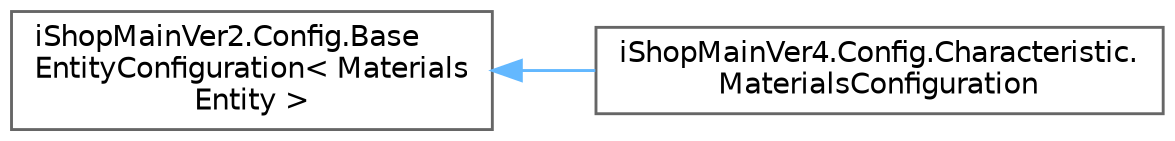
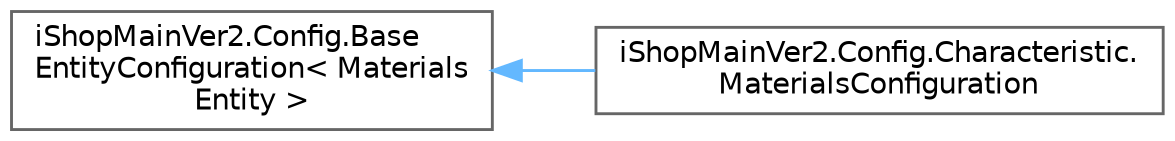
  digraph {
    rankdir=LR
    node [color=grey40 fillcolor=white fontname=Helvetica fontsize=10 shape=box style=filled]
    n1 [height=0.2 label="iShopMainVer2.Config.Base\lEntityConfiguration\< Materials\lEntity \>" width=0.4]
-   n2 [height=0.2 label="iShopMainVer4.Config.Characteristic.\lMaterialsConfiguration" width=0.4]
+   n2 [height=0.2 label="iShopMainVer2.Config.Characteristic.\lMaterialsConfiguration" width=0.4]
    n1 -> n2 [color=steelblue1 dir=back fontname=Helvetica fontsize=10 labelfontname=Helvetica labelfontsize=10 style=solid]
  }
